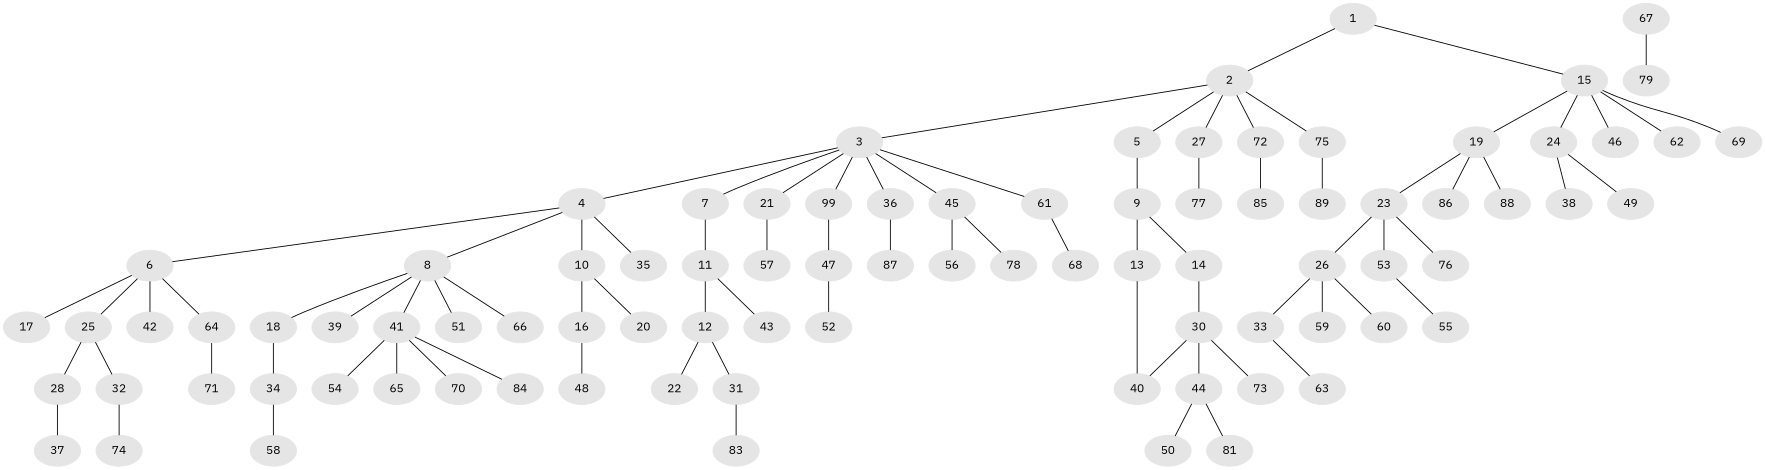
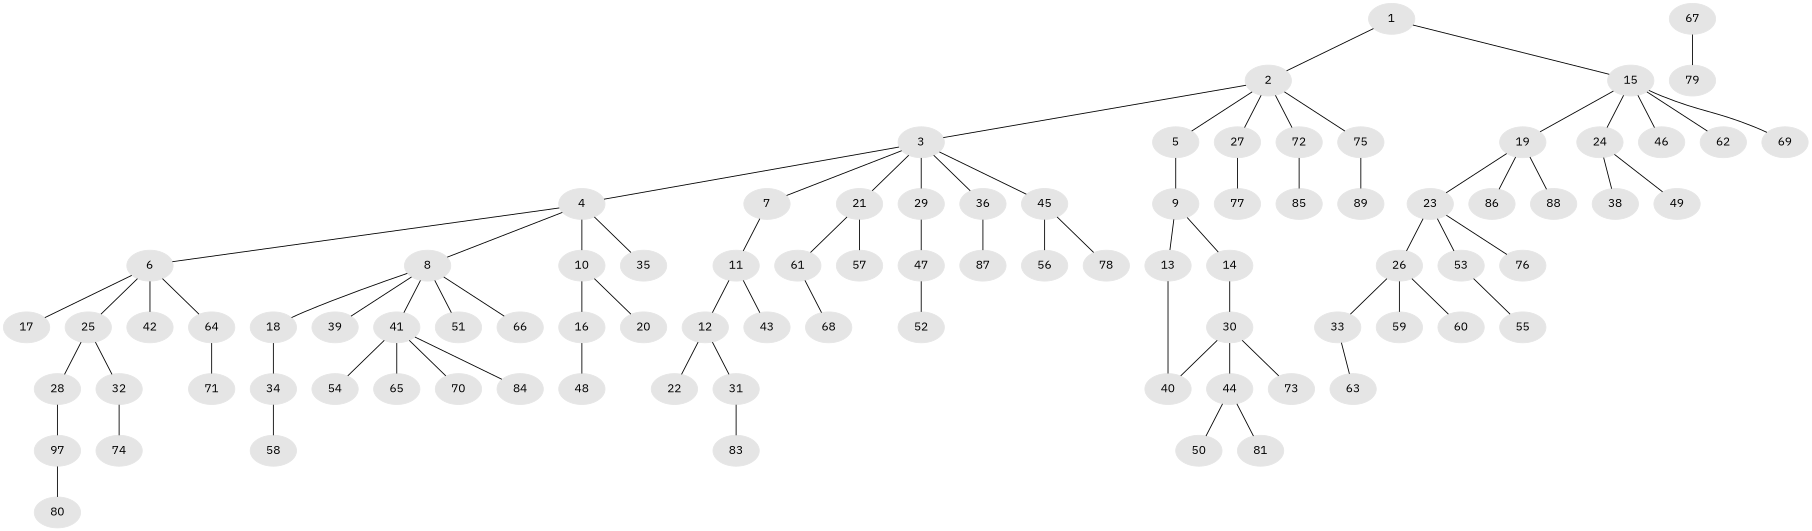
  graph {
    fontname="IBM Plex Sans"
    node [color=gray90 fontname="IBM Plex Sans" style=filled]
    edge [fontname="IBM Plex Sans"]
    1
    2
    15
    3
    5
    27
    72
    75
    19
    24
    46
    62
    69
    4
    7
    21
-   29 [label=99]
+   29
    36
    45
    61
    9
    77
    85
    89
    6
    8
    10
    35
    11
    57
    47
    87
    56
    78
    68
    17
    25
    42
    64
    18
    39
    41
    51
    66
    16
    20
    13
    14
    28
    32
    71
    12
    43
    34
    54
    65
    70
    84
    40
    30
    48
    22
    31
    83
    44
    73
    23
    86
    88
    38
    49
    58
    26
    53
    76
    33
    59
    60
    55
-   37
+   37 [label=97]
    74
    63
+   80
    52
    50
    81
    67
    79
    1 -- 2
    1 -- 15
    2 -- 3
    2 -- 5
    2 -- 27
    2 -- 72
    2 -- 75
    15 -- 19
    15 -- 24
    15 -- 46
    15 -- 62
    15 -- 69
    3 -- 4
    3 -- 7
    3 -- 21
    3 -- 29
    3 -- 36
    3 -- 45
-   3 -- 61
+   21 -- 61
    5 -- 9
    27 -- 77
    72 -- 85
    75 -- 89
    19 -- 23
    19 -- 86
    19 -- 88
    24 -- 38
    24 -- 49
    4 -- 6
    4 -- 8
    4 -- 10
    4 -- 35
    7 -- 11
    21 -- 57
    29 -- 47
    36 -- 87
    45 -- 56
    45 -- 78
    61 -- 68
    9 -- 13
    9 -- 14
    6 -- 17
    6 -- 25
    6 -- 42
    6 -- 64
    8 -- 18
    8 -- 39
    8 -- 41
    8 -- 51
    8 -- 66
    10 -- 16
    10 -- 20
    11 -- 12
    11 -- 43
    47 -- 52
    25 -- 28
    25 -- 32
    64 -- 71
    18 -- 34
    41 -- 54
    41 -- 65
    41 -- 70
    41 -- 84
    16 -- 48
    13 -- 40
    14 -- 30
    28 -- 37
    32 -- 74
    12 -- 22
    12 -- 31
    34 -- 58
    30 -- 40
    30 -- 44
    30 -- 73
    31 -- 83
    44 -- 50
    44 -- 81
    23 -- 26
    23 -- 53
    23 -- 76
    26 -- 33
    26 -- 59
    26 -- 60
    53 -- 55
    33 -- 63
+   37 -- 80
    67 -- 79
  }
